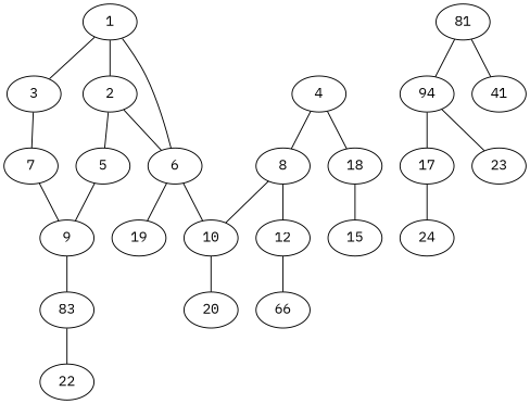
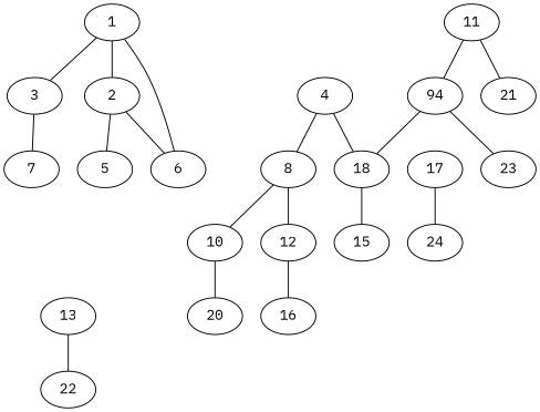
  graph {
    fontname="IBM Plex Mono"
    node [chem=C fontname="IBM Plex Mono"]
    edge [fontname="IBM Plex Mono" valence=1]
    1
    2
    3 [chem=N]
    6
    5 [chem=N]
    7
    4
    8
    18 [chem=H]
-   9
    10
-   19 [chem=H]
    12 [chem=N]
    15 [chem=O]
-   13 [label=83]
+   13
    20 [chem=H]
    n17 [label=94]
-   11 [label=81]
-   21 [chem=H label=41]
-   16 [chem=O label=66]
+   11
+   21 [chem=H]
+   16 [chem=O]
    22 [chem=H]
    17
    23 [chem=H]
    24 [chem=H]
    1 -- 2 [valence=2]
    1 -- 3
    1 -- 6
    2 -- 6
    2 -- 5
    3 -- 7 [valence=2]
-   6 -- 10 [valence=2]
-   6 -- 19
-   5 -- 9 [valence=2]
-   7 -- 9
    4 -- 8 [valence=2]
    4 -- 18
    8 -- 10
    8 -- 12
    18 -- 15 [valence=2]
-   9 -- 13
    10 -- 20
    12 -- 16
    13 -- 22
-   n17 -- 17
+   n17 -- 18
    n17 -- 23
    11 -- n17 [valence=2]
    11 -- 21
    17 -- 24
  }
